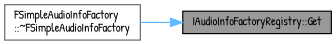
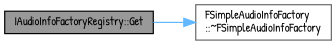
  digraph {
    rankdir=RL
    fontname="Patrick Hand"
    node [fontname="Patrick Hand" fontsize=10 shape=box style=filled]
    n1 [color=black fillcolor=grey60 fontcolor=black height=0.2 label="IAudioInfoFactoryRegistry::Get" width=0.4]
    n2 [color=gray40 fillcolor=white height=0.2 label="FSimpleAudioInfoFactory\l::~FSimpleAudioInfoFactory" width=0.4]
-   n1 -> n2 [color=steelblue1 dir=back fontname="Patrick Hand" fontsize=10 labelfontname=Helvetica labelfontsize=10 style=solid]
+   n2 -> n1 [color=steelblue1 dir=back fontname="Patrick Hand" fontsize=10 labelfontname=Helvetica labelfontsize=10 style=solid]
  }
